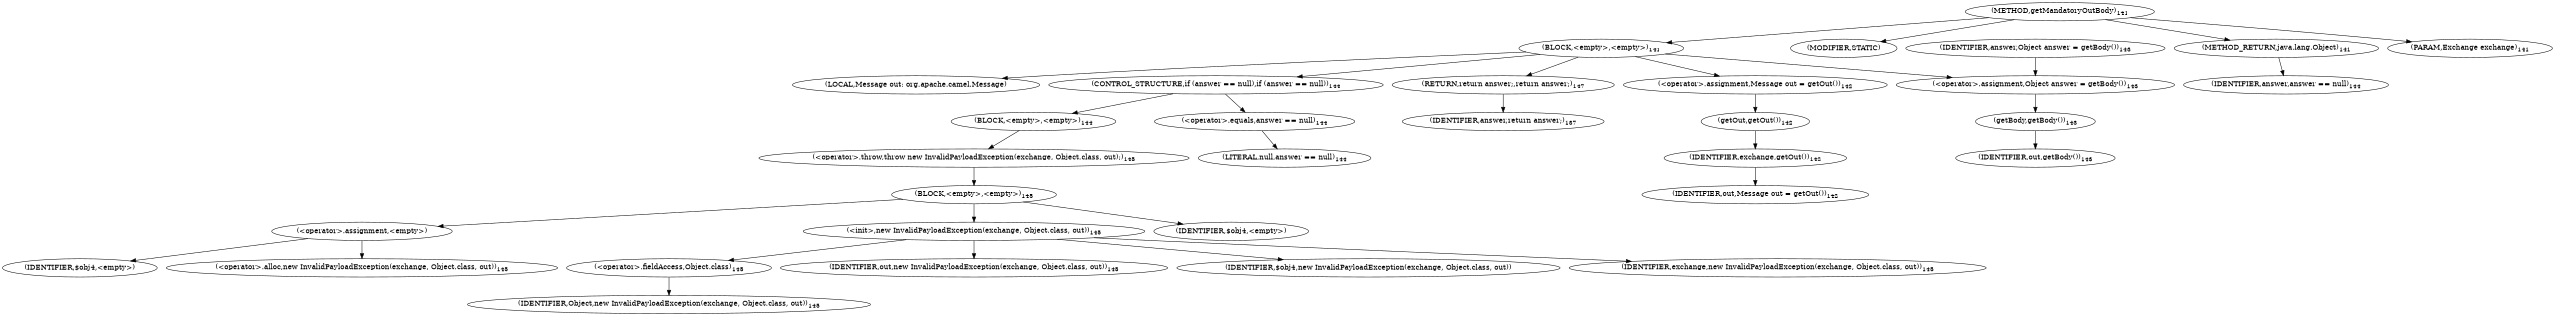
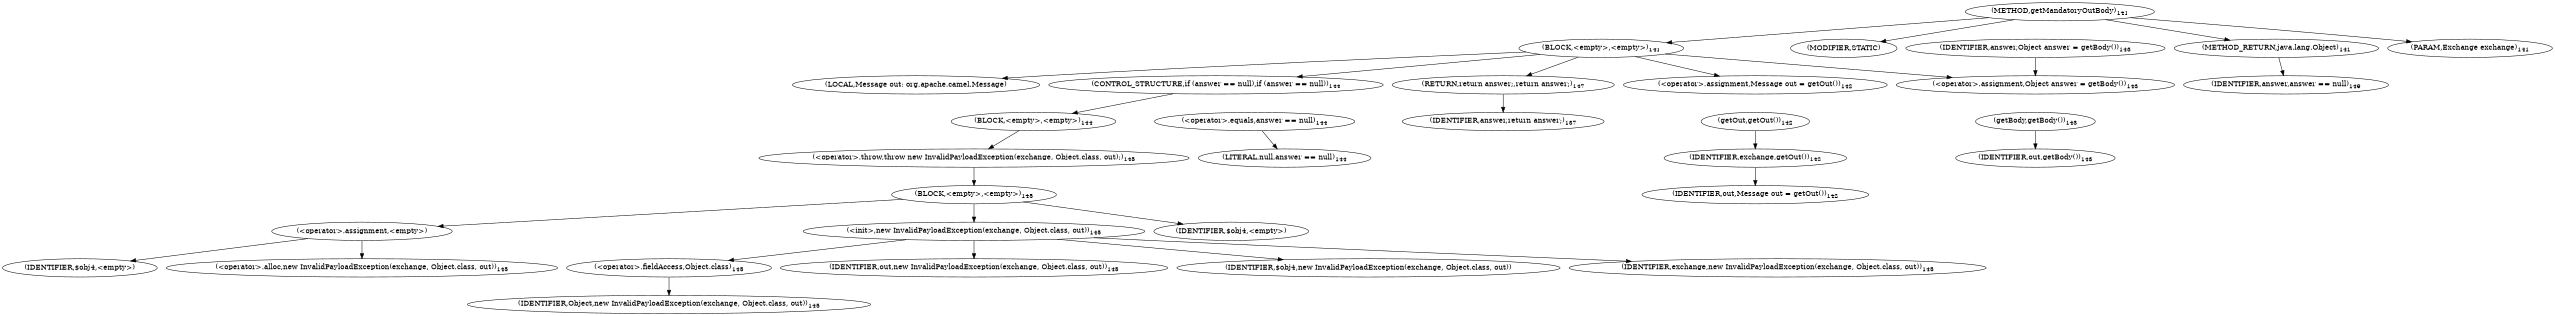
  digraph {
    n1 [label=<(METHOD,getMandatoryOutBody)<SUB>141</SUB>>]
    n2 [label=<(PARAM,Exchange exchange)<SUB>141</SUB>>]
    n3 [label=<(BLOCK,&lt;empty&gt;,&lt;empty&gt;)<SUB>141</SUB>>]
    n4 [label=<(MODIFIER,STATIC)>]
    n5 [label=<(METHOD_RETURN,java.lang.Object)<SUB>141</SUB>>]
    n6 [label=<(LOCAL,Message out: org.apache.camel.Message)>]
    n7 [label=<(&lt;operator&gt;.assignment,Message out = getOut())<SUB>142</SUB>>]
    n8 [label=<(&lt;operator&gt;.assignment,Object answer = getBody())<SUB>143</SUB>>]
    n9 [label=<(CONTROL_STRUCTURE,if (answer == null),if (answer == null))<SUB>144</SUB>>]
    n10 [label=<(RETURN,return answer;,return answer;)<SUB>147</SUB>>]
-   n11 [label=<(IDENTIFIER,answer,answer == null)<SUB>144</SUB>>]
+   n11 [label=<(IDENTIFIER,answer,answer == null)<SUB>149</SUB>>]
    n12 [label=<(getOut,getOut())<SUB>142</SUB>>]
    n13 [label=<(getBody,getBody())<SUB>143</SUB>>]
    n14 [label=<(&lt;operator&gt;.equals,answer == null)<SUB>144</SUB>>]
    n15 [label=<(BLOCK,&lt;empty&gt;,&lt;empty&gt;)<SUB>144</SUB>>]
    n16 [label=<(IDENTIFIER,answer,return answer;)<SUB>137</SUB>>]
    n17 [label=<(IDENTIFIER,out,Message out = getOut())<SUB>142</SUB>>]
    n18 [label=<(IDENTIFIER,exchange,getOut())<SUB>142</SUB>>]
    n19 [label=<(IDENTIFIER,answer,Object answer = getBody())<SUB>143</SUB>>]
    n20 [label=<(IDENTIFIER,out,getBody())<SUB>143</SUB>>]
    n21 [label=<(LITERAL,null,answer == null)<SUB>144</SUB>>]
    n22 [label=<(&lt;operator&gt;.throw,throw new InvalidPayloadException(exchange, Object.class, out);)<SUB>145</SUB>>]
    n23 [label=<(BLOCK,&lt;empty&gt;,&lt;empty&gt;)<SUB>145</SUB>>]
    n24 [label=<(&lt;operator&gt;.assignment,&lt;empty&gt;)>]
    n25 [label=<(&lt;init&gt;,new InvalidPayloadException(exchange, Object.class, out))<SUB>145</SUB>>]
    n26 [label=<(IDENTIFIER,$obj4,&lt;empty&gt;)>]
    n27 [label=<(IDENTIFIER,$obj4,&lt;empty&gt;)>]
    n28 [label=<(&lt;operator&gt;.alloc,new InvalidPayloadException(exchange, Object.class, out))<SUB>145</SUB>>]
    n29 [label=<(IDENTIFIER,$obj4,new InvalidPayloadException(exchange, Object.class, out))>]
    n30 [label=<(IDENTIFIER,exchange,new InvalidPayloadException(exchange, Object.class, out))<SUB>145</SUB>>]
    n31 [label=<(&lt;operator&gt;.fieldAccess,Object.class)<SUB>145</SUB>>]
    n32 [label=<(IDENTIFIER,out,new InvalidPayloadException(exchange, Object.class, out))<SUB>145</SUB>>]
    n33 [label=<(IDENTIFIER,Object,new InvalidPayloadException(exchange, Object.class, out))<SUB>145</SUB>>]
    n1 -> n2
    n1 -> n3
    n1 -> n4
    n1 -> n5
    n3 -> n6
    n3 -> n7
    n3 -> n8
    n3 -> n9
    n3 -> n10
    n5 -> n11
-   n7 -> n12
-   n8 -> n13
-   n9 -> n14
    n9 -> n15
    n10 -> n16
    n12 -> n18
    n13 -> n20
    n14 -> n21
    n15 -> n22
    n18 -> n17
    n19 -> n8
    n22 -> n23
    n23 -> n24
    n23 -> n25
    n23 -> n26
    n24 -> n27
    n24 -> n28
    n25 -> n29
    n25 -> n30
    n25 -> n31
    n25 -> n32
    n31 -> n33
  }
